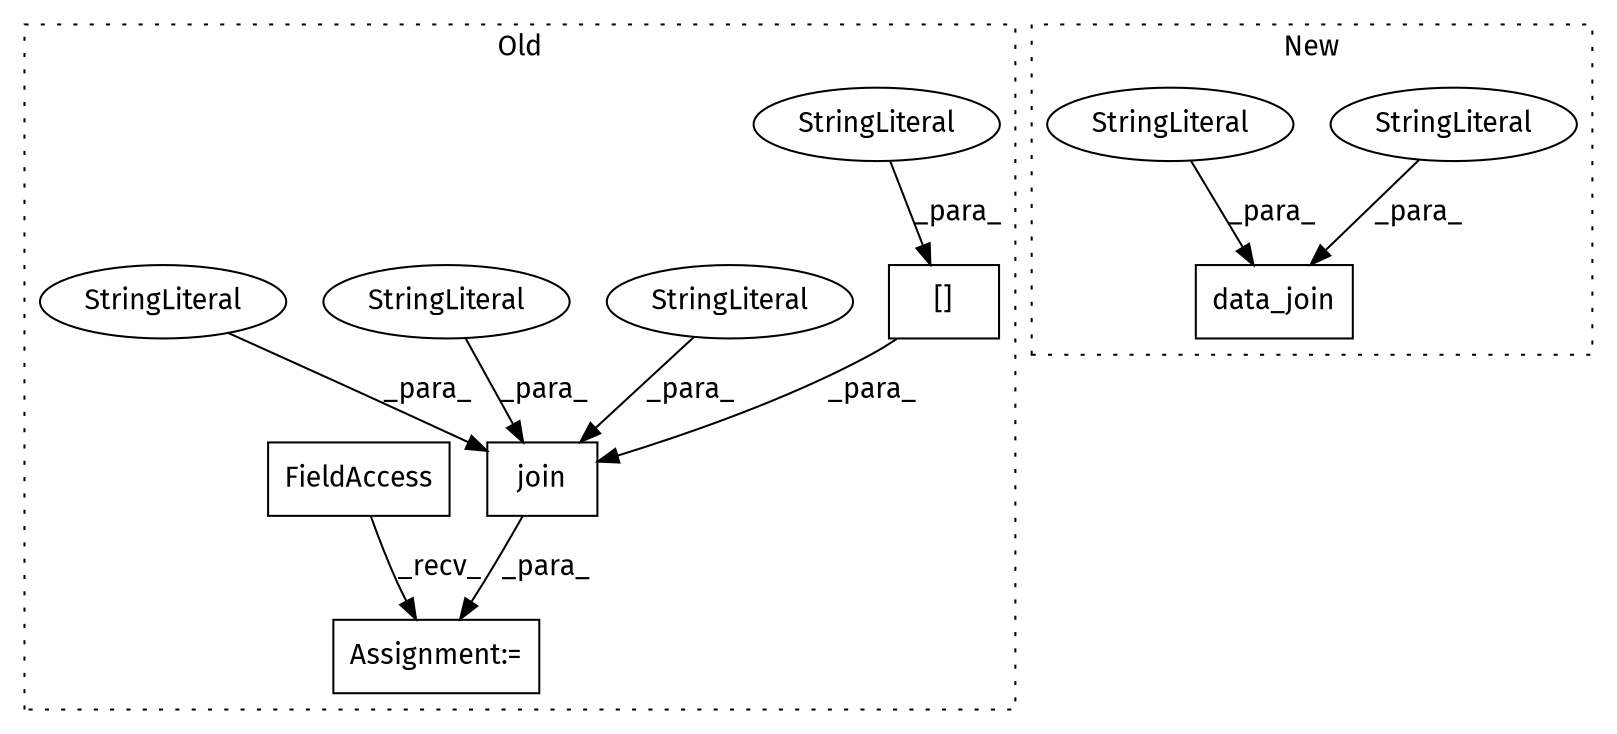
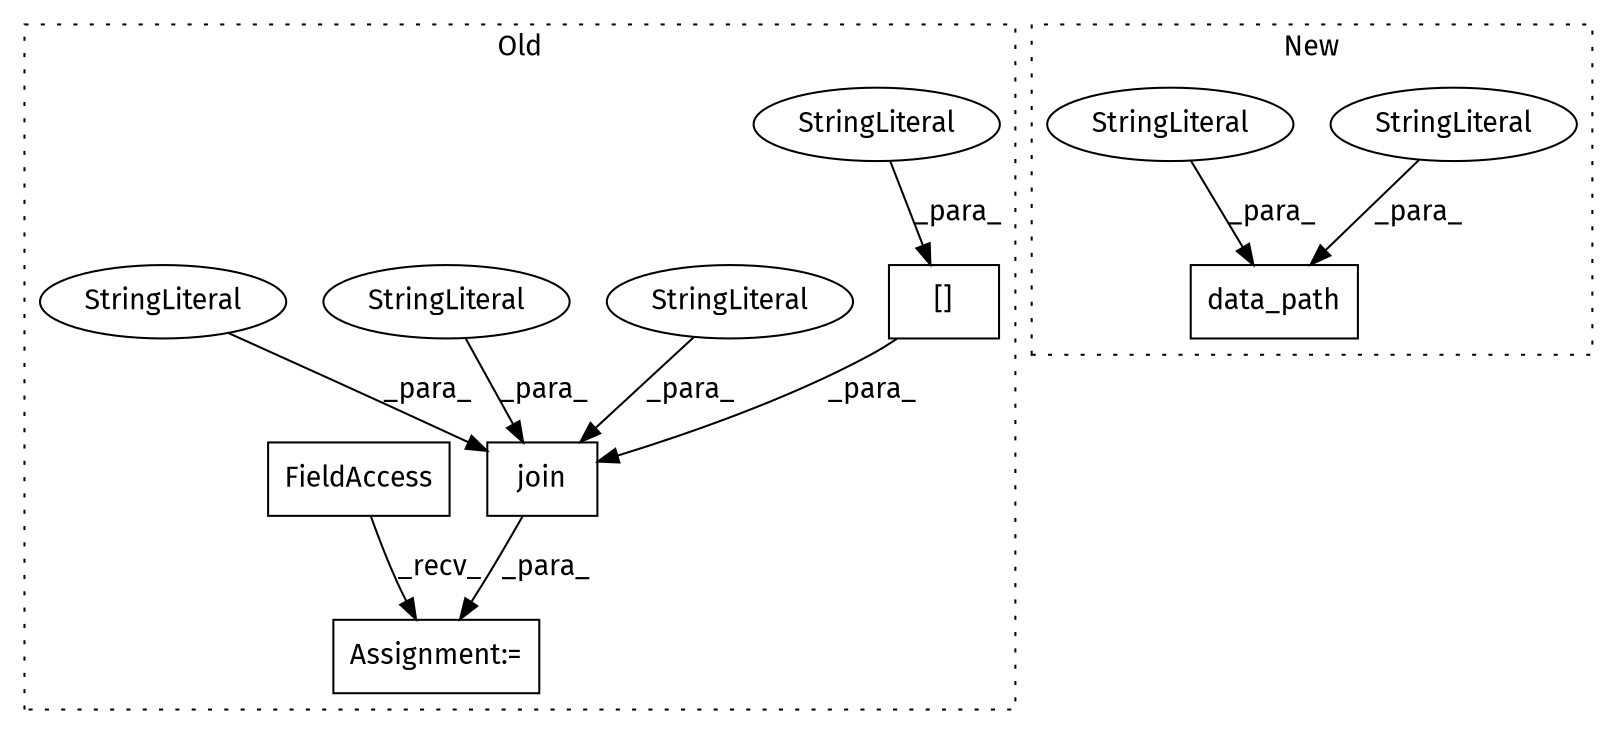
  digraph {
    fontname="Fira Sans"
    node [a=45 fontname="Fira Sans" l=7 shape=ellipse]
    edge [fontname="Fira Sans"]
    n1 [a=2 l="9,1" label="[]" s="761,777" shape=box]
    n2 [label=StringLiteral s=770]
    n3 [a=32 l="5,1" label=join s="756,805" shape=box]
    n4 [l=6 label=StringLiteral s=779]
    n5 [l=6 label=StringLiteral s=786]
    n6 [l=12 label=StringLiteral s=793]
    n7 [a=22 label=FieldAccess s=748 shape=box]
    n8 [a=7 l=1 label="Assignment:=" s=747 shape=box]
-   n9 [a=32 l="10,1" label=data_join s="739,772" shape=box]
+   n9 [a=32 l="10,1" label=data_path s="739,772" shape=box]
    n10 [l=9 label=StringLiteral s=749]
    n11 [l=13 label=StringLiteral s=759]
    subgraph cluster_1 {
      label=Old
      style=dotted
      n1
      n2
      n3
      n4
      n5
      n6
      n7
      n8
    }
    subgraph cluster_2 {
      label=New
      style=dotted
      n9
      n10
      n11
    }
    n1 -> n3 [label=_para_]
    n2 -> n1 [label=_para_]
    n3 -> n8 [label=_para_]
    n4 -> n3 [label=_para_]
    n5 -> n3 [label=_para_]
    n6 -> n3 [label=_para_]
    n7 -> n8 [label=_recv_]
    n10 -> n9 [label=_para_]
    n11 -> n9 [label=_para_]
  }
